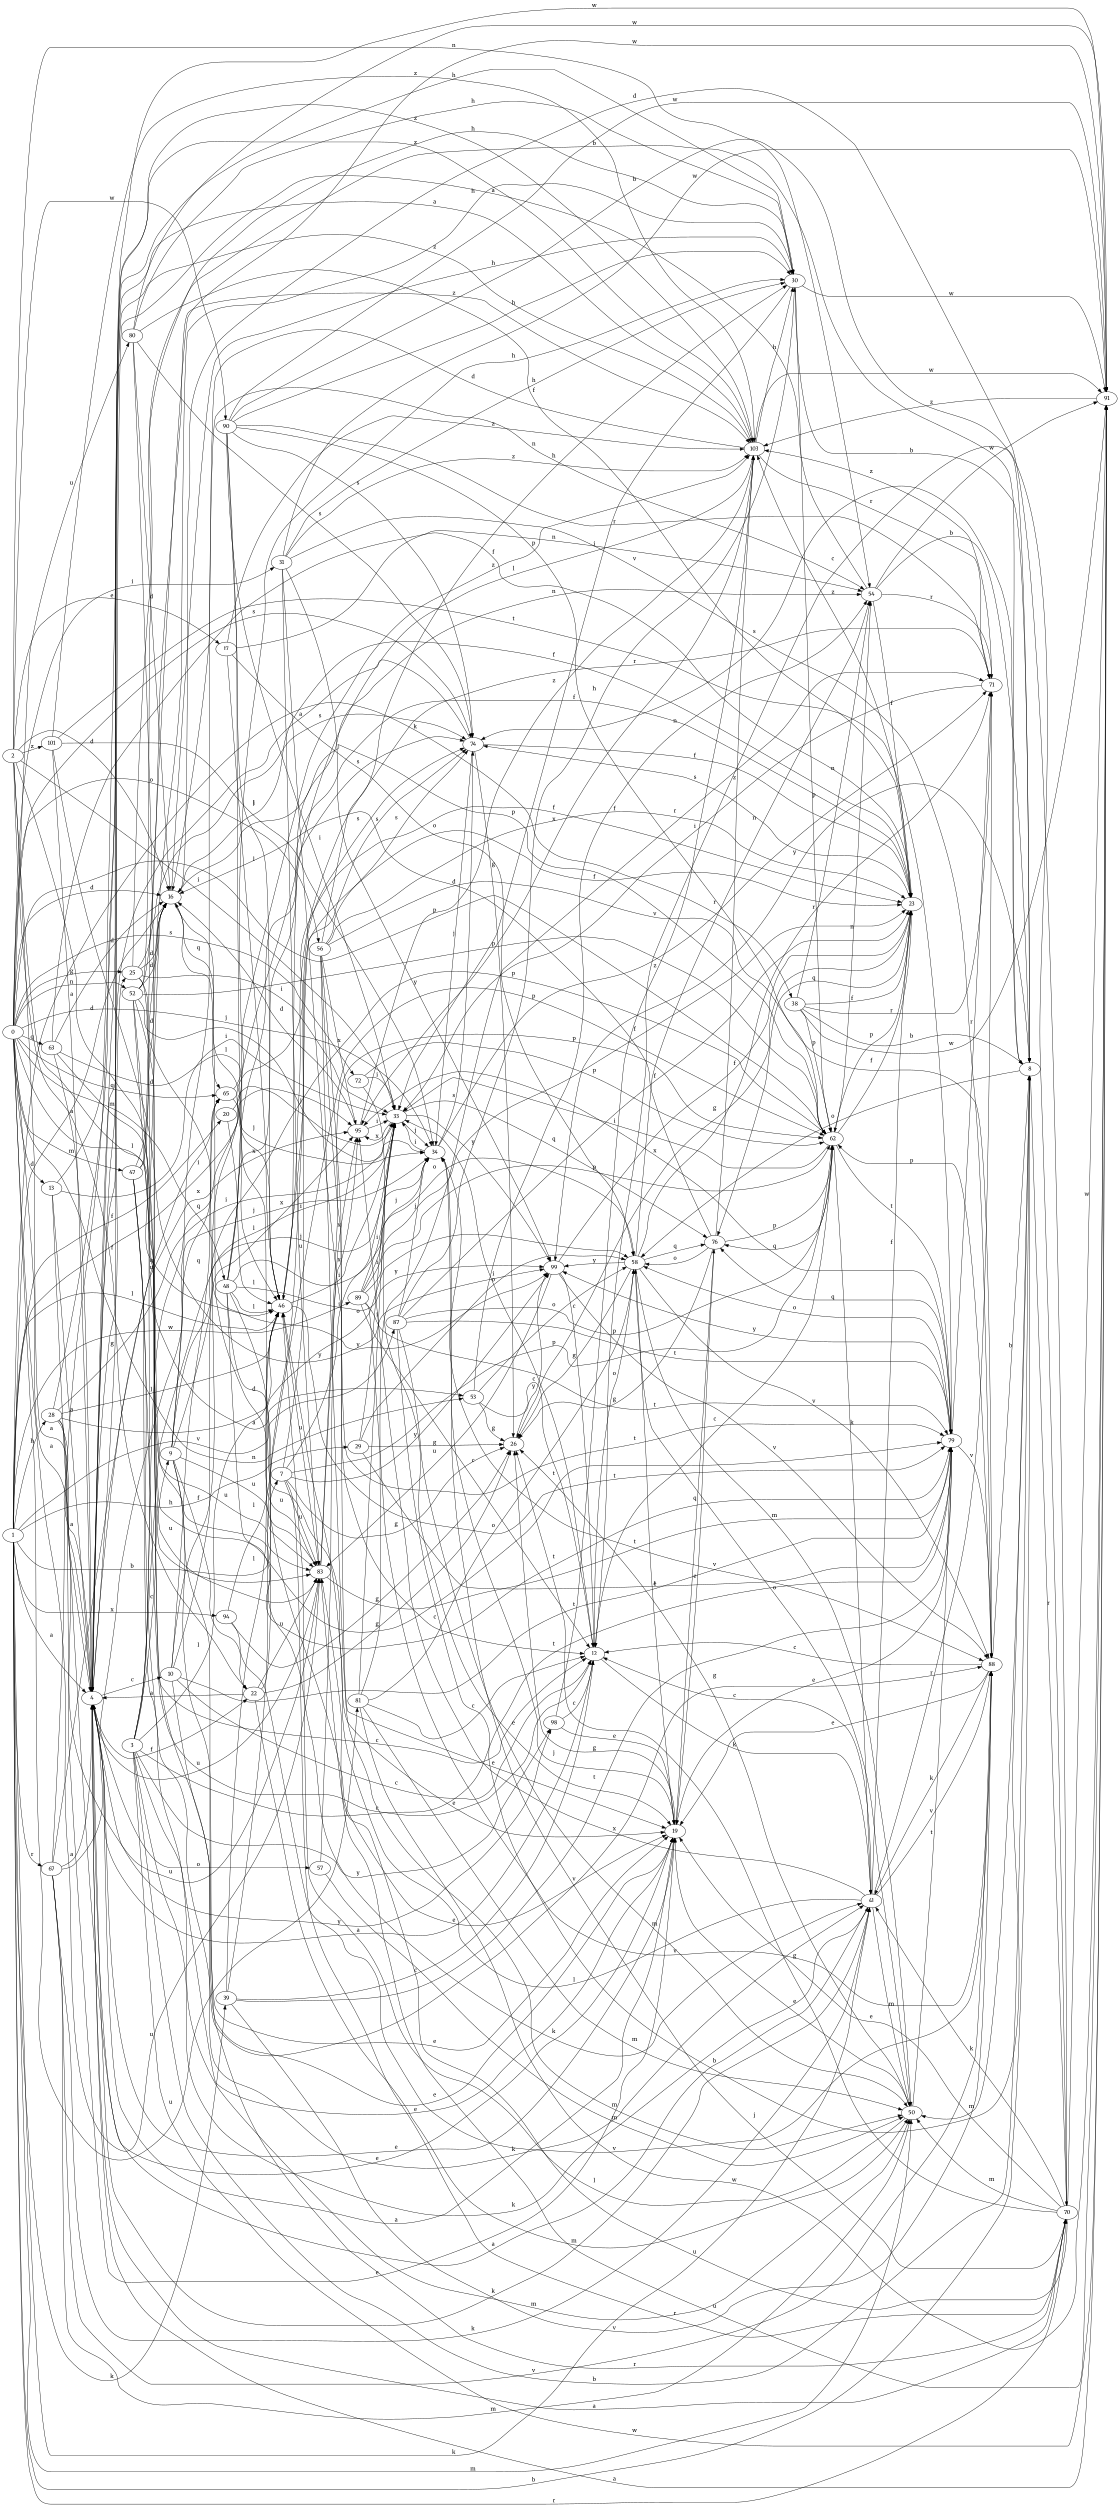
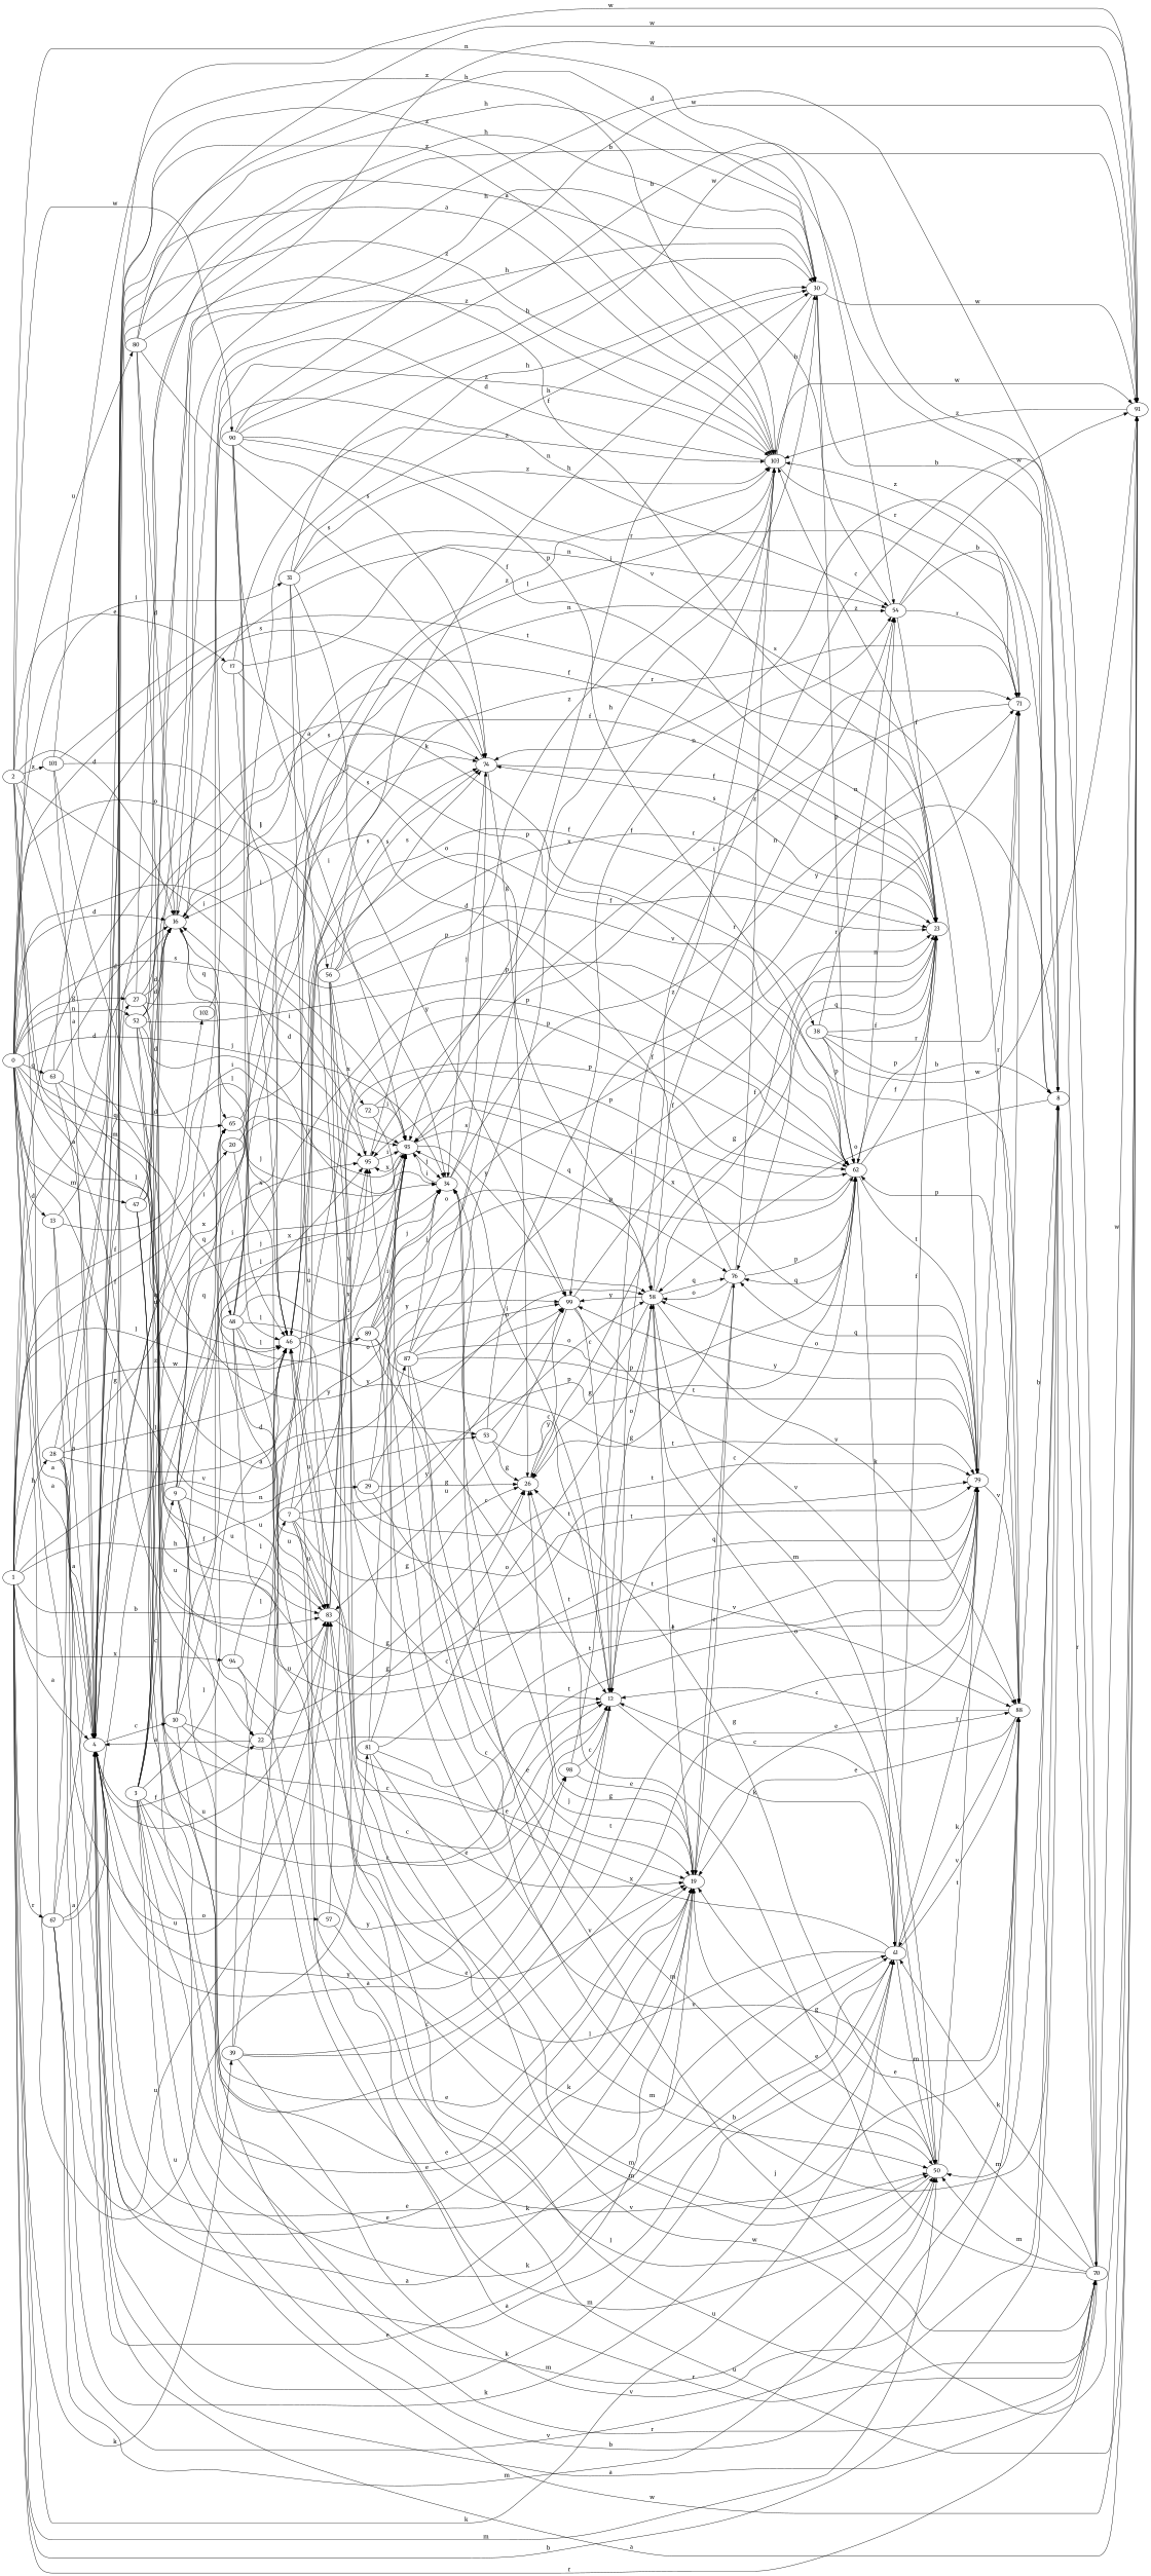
  strict digraph {
    fontname=Merriweather
    rankdir=LR
    node [fontname=Merriweather]
    edge [fontname=Merriweather]
    0
    4
    13
    16
-   25
+   25 [label=27]
    31
    n7 [label=34]
    46
    47
    48
    52
    53
    56
    62
    63
    65
    n17 [label=72]
    74
    80
    81
    83
    41
    22
    19
    98
    10
    30
    57
    103
-   33
+   33 [label=93]
    91
    23
    8
    99
    88
    12
    71
    79
    50
    54
    58
    26
    95
    n44 [label=76]
    1
    7
    20
    28
    29
    38
    39
    67
    70
    87
    89
    94
    2
    17
    90
    101
    3
    9
+   102
    0 -> 4 [label=a]
    0 -> 13 [label=d]
    0 -> 16 [label=d]
    0 -> 25 [label=g]
    0 -> 31 [label=i]
    0 -> n7 [label=j]
    0 -> 46 [label=l]
    0 -> 47 [label=m]
    0 -> 48 [label=m]
    0 -> 52 [label=n]
    0 -> 53 [label=n]
    0 -> 56 [label=o]
    0 -> 62 [label=p]
    0 -> 63 [label=q]
    0 -> 65 [label=q]
    0 -> n17 [label=s]
    0 -> 74 [label=s]
    0 -> 80 [label=u]
    0 -> 81 [label=u]
    0 -> 83 [label=u]
    4 -> 25 [label=g]
    4 -> 65 [label=q]
    4 -> 83 [label=u]
    4 -> 41 [label=k]
    4 -> 22 [label=f]
    4 -> 19 [label=e]
    4 -> 98 [label=y]
    4 -> 10 [label=c]
    4 -> 30 [label=h]
    4 -> 57 [label=o]
    4 -> 103 [label=z]
    13 -> 4 [label=a]
    13 -> 19 [label=e]
    13 -> 33 [label=i]
    13 -> 91 [label=w]
    16 -> 46 [label=l]
    16 -> 62 [label=p]
    16 -> 65 [label=q]
    16 -> 30 [label=h]
    16 -> 23 [label=f]
    25 -> 16 [label=d]
    25 -> 74 [label=s]
    25 -> 33 [label=i]
    25 -> 8 [label=b]
    25 -> 99 [label=y]
    25 -> 88 [label=v]
    31 -> 83 [label=u]
    31 -> 30 [label=h]
    31 -> 103 [label=z]
    31 -> 91 [label=w]
    31 -> 99 [label=y]
    31 -> 88 [label=v]
    31 -> 12 [label=c]
    n7 -> 74 [label=s]
    n7 -> 33 [label=i]
    n7 -> 88 [label=v]
    n7 -> 71 [label=r]
    46 -> 83 [label=u]
    46 -> 33 [label=i]
    46 -> 23 [label=f]
    46 -> 71 [label=r]
    46 -> 79 [label=t]
    47 -> 16 [label=d]
    47 -> 41 [label=k]
    47 -> 30 [label=h]
    47 -> 91 [label=w]
    47 -> 12 [label=c]
    47 -> 50 [label=m]
    48 -> 46 [label=l]
    48 -> 83 [label=u]
    48 -> 41 [label=k]
    48 -> 19 [label=e]
    48 -> 30 [label=h]
    48 -> 23 [label=f]
    48 -> 99 [label=y]
    48 -> 54 [label=n]
    48 -> 58 [label=o]
    52 -> 16 [label=d]
    52 -> n7 [label=j]
    52 -> 62 [label=p]
    52 -> 83 [label=u]
    52 -> 30 [label=h]
    52 -> 103 [label=z]
    52 -> 12 [label=c]
    52 -> 79 [label=t]
    53 -> 12 [label=c]
    53 -> 54 [label=n]
    53 -> 58 [label=o]
    53 -> 26 [label=g]
    56 -> 74 [label=s]
    56 -> 19 [label=e]
    56 -> 30 [label=h]
    56 -> 23 [label=f]
    56 -> 88 [label=v]
    56 -> 79 [label=t]
    56 -> 50 [label=m]
    56 -> 95 [label=x]
    62 -> 41 [label=k]
    62 -> 33 [label=i]
    62 -> 23 [label=f]
    62 -> 12 [label=c]
    62 -> 79 [label=t]
    62 -> 54 [label=n]
    62 -> n44 [label=q]
    63 -> 4 [label=a]
    63 -> 16 [label=d]
    63 -> n7 [label=j]
    63 -> 83 [label=u]
    63 -> 23 [label=f]
    65 -> 46 [label=l]
    65 -> 103 [label=z]
    n17 -> 62 [label=p]
    n17 -> 19 [label=e]
    n17 -> 33 [label=i]
    74 -> 4 [label=a]
    74 -> n7 [label=j]
    74 -> 23 [label=f]
    74 -> 26 [label=g]
    80 -> 16 [label=d]
    80 -> 74 [label=s]
    80 -> 30 [label=h]
    80 -> 91 [label=w]
    80 -> 23 [label=f]
    80 -> 79 [label=t]
    81 -> 33 [label=i]
    81 -> 91 [label=w]
    81 -> 12 [label=c]
    81 -> 71 [label=r]
    81 -> 50 [label=m]
    81 -> 58 [label=o]
    83 -> 16 [label=d]
    83 -> 62 [label=p]
    83 -> 79 [label=t]
    83 -> 95 [label=x]
    41 -> 4 [label=a]
    41 -> 46 [label=l]
    41 -> 23 [label=f]
    41 -> 88 [label=v]
    41 -> 12 [label=c]
    41 -> 71 [label=r]
    41 -> 50 [label=m]
    41 -> 95 [label=x]
    22 -> 4 [label=a]
    22 -> 62 [label=p]
    22 -> 83 [label=u]
    22 -> 50 [label=m]
    22 -> 26 [label=g]
    19 -> 4 [label=a]
    19 -> n7 [label=j]
    19 -> 26 [label=g]
    19 -> n44 [label=q]
    98 -> 19 [label=e]
    98 -> 103 [label=z]
    98 -> 12 [label=c]
    10 -> 65 [label=q]
    10 -> 19 [label=e]
    10 -> 23 [label=f]
    10 -> 12 [label=c]
    10 -> 79 [label=t]
    10 -> 95 [label=x]
    30 -> 62 [label=p]
    30 -> 33 [label=i]
    30 -> 91 [label=w]
    30 -> 8 [label=b]
    57 -> 50 [label=m]
    57 -> 95 [label=x]
    103 -> 4 [label=a]
    103 -> 16 [label=d]
    103 -> 46 [label=l]
    103 -> 30 [label=h]
    103 -> 91 [label=w]
    103 -> 71 [label=r]
    103 -> 95 [label=x]
    33 -> n7 [label=j]
    33 -> 99 [label=y]
    33 -> 95 [label=x]
    33 -> n44 [label=q]
    91 -> 4 [label=a]
    91 -> 83 [label=u]
    91 -> 103 [label=z]
    23 -> 62 [label=p]
    23 -> 74 [label=s]
    23 -> 103 [label=z]
    23 -> 26 [label=g]
    23 -> n44 [label=q]
    8 -> 74 [label=s]
    8 -> 99 [label=y]
    8 -> 50 [label=m]
    8 -> 58 [label=o]
    8 -> 70 [label=r]
    99 -> 83 [label=u]
    99 -> 23 [label=f]
    99 -> 88 [label=v]
    99 -> 12 [label=c]
    88 -> 62 [label=p]
    88 -> 41 [label=k]
    88 -> 19 [label=e]
    88 -> 8 [label=b]
    88 -> 12 [label=c]
    12 -> 4 [label=a]
    12 -> 41 [label=k]
    12 -> 33 [label=i]
    12 -> 58 [label=o]
    71 -> 103 [label=z]
    71 -> 33 [label=i]
    79 -> 19 [label=e]
    79 -> 99 [label=y]
    79 -> 88 [label=v]
    79 -> 71 [label=r]
    79 -> 58 [label=o]
    79 -> 95 [label=x]
    79 -> n44 [label=q]
    50 -> 46 [label=l]
    50 -> 19 [label=e]
    50 -> 79 [label=t]
    50 -> 58 [label=o]
    50 -> 26 [label=g]
    54 -> 4 [label=a]
    54 -> 91 [label=w]
    54 -> 23 [label=f]
    54 -> 8 [label=b]
    54 -> 71 [label=r]
    58 -> 19 [label=e]
    58 -> 99 [label=y]
    58 -> 88 [label=v]
    58 -> 71 [label=r]
    58 -> 50 [label=m]
    58 -> 54 [label=n]
    58 -> 26 [label=g]
    58 -> n44 [label=q]
    26 -> 99 [label=y]
    95 -> 16 [label=d]
    95 -> 103 [label=z]
    95 -> 33 [label=i]
    n44 -> 16 [label=d]
    n44 -> 62 [label=p]
    n44 -> 19 [label=e]
    n44 -> 103 [label=z]
    n44 -> 58 [label=o]
    n44 -> 26 [label=g]
    1 -> 4 [label=a]
    1 -> 16 [label=d]
    1 -> 46 [label=l]
    1 -> 41 [label=k]
    1 -> 33 [label=i]
    1 -> 8 [label=b]
    1 -> 50 [label=m]
    1 -> 7 [label=b]
    1 -> 20 [label=f]
    1 -> 28 [label=h]
    1 -> 29 [label=h]
    1 -> 38 [label=k]
    1 -> 39 [label=k]
    1 -> 67 [label=r]
    1 -> 70 [label=r]
    1 -> 87 [label=v]
    1 -> 89 [label=w]
    1 -> 94 [label=x]
    7 -> 62 [label=p]
    7 -> 74 [label=s]
    7 -> 83 [label=u]
    7 -> 33 [label=i]
    7 -> 99 [label=y]
    7 -> 26 [label=g]
    7 -> 70 [label=r]
    20 -> 46 [label=l]
    20 -> 74 [label=s]
    28 -> 4 [label=a]
    28 -> 46 [label=l]
    28 -> 83 [label=u]
    28 -> 19 [label=e]
    28 -> 103 [label=z]
    28 -> 33 [label=i]
    28 -> 58 [label=o]
    29 -> 33 [label=i]
    29 -> 79 [label=t]
    29 -> 58 [label=o]
    29 -> 26 [label=g]
    38 -> 62 [label=p]
    38 -> 91 [label=w]
    38 -> 23 [label=f]
    38 -> 8 [label=b]
    38 -> 71 [label=r]
    38 -> 54 [label=n]
    39 -> 46 [label=l]
    39 -> 74 [label=s]
    39 -> 88 [label=v]
    39 -> 12 [label=c]
    39 -> 79 [label=t]
    67 -> 4 [label=a]
    67 -> n7 [label=j]
    67 -> 41 [label=k]
    67 -> 103 [label=z]
    67 -> 88 [label=v]
    67 -> 50 [label=m]
    67 -> 95 [label=x]
    70 -> 4 [label=a]
    70 -> 16 [label=d]
    70 -> n7 [label=j]
    70 -> 83 [label=u]
    70 -> 41 [label=k]
    70 -> 19 [label=e]
    70 -> 91 [label=w]
    70 -> 12 [label=c]
    70 -> 50 [label=m]
    70 -> 26 [label=g]
    87 -> n7 [label=j]
    87 -> 62 [label=p]
    87 -> 30 [label=h]
    87 -> 23 [label=f]
    87 -> 8 [label=b]
    87 -> 79 [label=t]
    87 -> 50 [label=m]
    89 -> n7 [label=j]
    89 -> 62 [label=p]
    89 -> 33 [label=i]
    89 -> 23 [label=f]
    89 -> 88 [label=v]
    89 -> 12 [label=c]
    89 -> 79 [label=t]
    94 -> 46 [label=l]
    94 -> 88 [label=v]
    94 -> 26 [label=g]
    2 -> 4 [label=a]
    2 -> 16 [label=d]
    2 -> 53 [label=a]
    2 -> 83 [label=u]
    2 -> 22 [label=f]
    2 -> 33 [label=i]
    2 -> 54 [label=n]
    2 -> 17 [label=e]
    2 -> 90 [label=w]
    2 -> 101 [label=z]
    17 -> 46 [label=l]
    17 -> 103 [label=z]
    17 -> 54 [label=n]
    17 -> 58 [label=o]
    90 -> 46 [label=l]
    90 -> 62 [label=p]
    90 -> 74 [label=s]
    90 -> 19 [label=e]
    90 -> 30 [label=h]
    90 -> 33 [label=i]
    90 -> 91 [label=w]
    90 -> 8 [label=b]
    90 -> 71 [label=r]
    101 -> 4 [label=a]
    101 -> n7 [label=j]
    101 -> 103 [label=z]
    101 -> 99 [label=y]
    101 -> 79 [label=t]
    3 -> 16 [label=d]
    3 -> n7 [label=j]
    3 -> 46 [label=l]
    3 -> 41 [label=k]
    3 -> 19 [label=e]
    3 -> 98 [label=y]
    3 -> 91 [label=w]
    3 -> 8 [label=b]
    3 -> 79 [label=t]
    3 -> 95 [label=x]
    3 -> 9 [label=c]
+   3 -> 102 [label=z]
    9 -> 62 [label=p]
    9 -> 65 [label=q]
    9 -> 83 [label=u]
    9 -> 22 [label=f]
    9 -> 19 [label=e]
    9 -> 33 [label=i]
    9 -> 54 [label=n]
    9 -> 70 [label=r]
+   102 -> 103 [label=z]
  }
